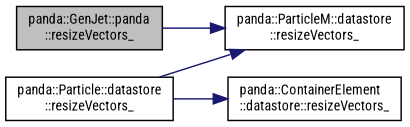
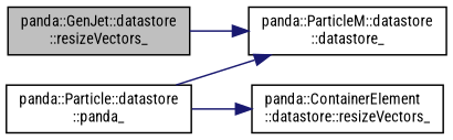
  digraph {
    fontname="Roboto Condensed"
    rankdir=LR
    node [color=black fillcolor=white fontname="Roboto Condensed" fontsize=10 shape=record style=filled]
    edge [color=midnightblue fontname="Roboto Condensed" fontsize=10 labelfontname=Helvetica labelfontsize=10 style=solid]
-   n1 [fillcolor=grey75 fontcolor=black height=0.2 label="panda::GenJet::panda\l::resizeVectors_" width=0.4]
-   n2 [height=0.2 label="panda::ParticleM::datastore\l::resizeVectors_" width=0.4]
-   n3 [height=0.2 label="panda::Particle::datastore\l::resizeVectors_" width=0.4]
+   n1 [fillcolor=grey75 fontcolor=black height=0.2 label="panda::GenJet::datastore\l::resizeVectors_" width=0.4]
+   n2 [height=0.2 label="panda::ParticleM::datastore\l::datastore_" width=0.4]
+   n3 [height=0.2 label="panda::Particle::datastore\l::panda_" width=0.4]
    n4 [height=0.2 label="panda::ContainerElement\l::datastore::resizeVectors_" width=0.4]
    n1 -> n2
    n3 -> n2
    n3 -> n4
  }
